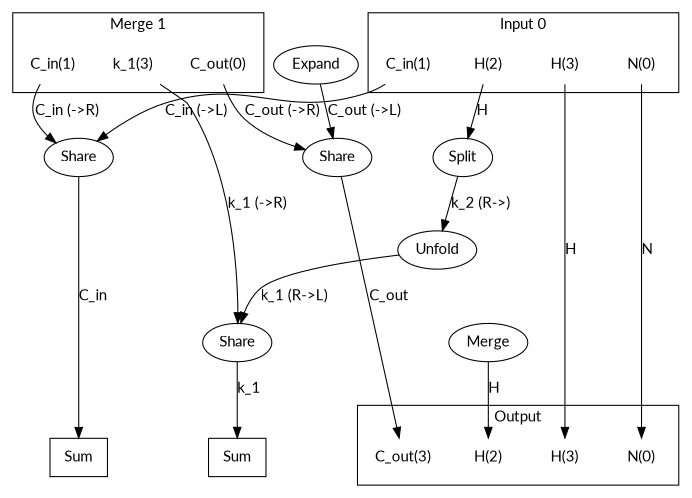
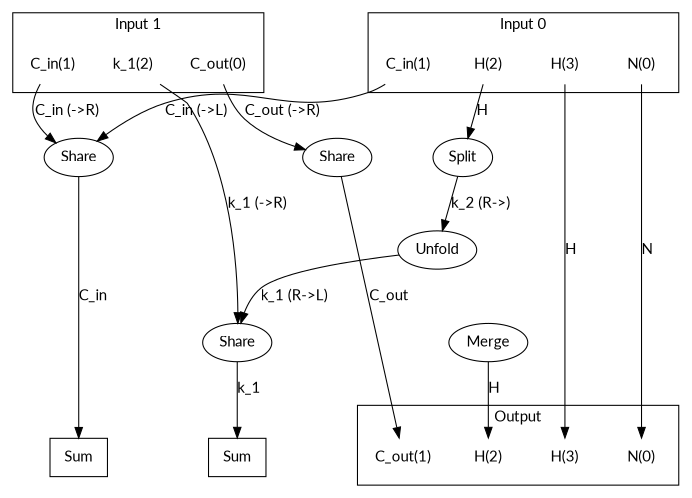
  digraph {
    fontname=Lato
    newrank=true
    node [fontname=Lato shape=none]
    edge [fontname=Lato]
    n1 [label=Sum shape=box]
    n2 [label=Sum shape=box]
    n3 [label="N(0)"]
-   n4 [label="C_out(3)"]
+   n4 [label="C_out(1)"]
    n5 [label="H(2)"]
    n6 [label="H(3)"]
    n7 [label="N(0)"]
    n8 [label="C_in(1)"]
    n9 [label="H(2)"]
    n10 [label="H(3)"]
    n11 [label="C_out(0)"]
    n12 [label="C_in(1)"]
-   n13 [label="k_1(3)"]
+   n13 [label="k_1(2)"]
    n14 [label=Share shape=""]
    n15 [label=Split shape=""]
    n16 [label=Share shape=""]
    n17 [label=Share shape=""]
    n18 [label=Unfold shape=""]
    n19 [label=Merge shape=""]
-   n20 [label=Expand shape=""]
    subgraph sub_1 {
      rank=same
      n1
      n2
      n3
      n4
      n5
      n6
    }
    subgraph sub_2 {
      rank=same
      n7
      n8
      n9
      n10
      n11
      n12
      n13
    }
    subgraph cluster_3 {
      label=Output
      n3
      n4
      n5
      n6
    }
    subgraph cluster_4 {
      label="Input 0"
      n7
      n8
      n9
      n10
    }
    subgraph cluster_5 {
-     label="Merge 1"
+     label="Input 1"
      n11
      n12
      n13
    }
    n7 -> n3 [label=N]
    n8 -> n14 [label="C_in (->L)"]
    n9 -> n15 [label=H]
    n10 -> n6 [label=H]
    n11 -> n16 [label="C_out (->R)"]
    n12 -> n14 [label="C_in (->R)"]
    n13 -> n17 [label="k_1 (->R)"]
    n14 -> n2 [label=C_in]
    n15 -> n18 [label="k_2 (R->)"]
    n16 -> n4 [label=C_out]
    n17 -> n1 [label=k_1]
    n18 -> n17 [label="k_1 (R->L)"]
    n19 -> n5 [label=H]
-   n20 -> n16 [label="C_out (->L)"]
  }
